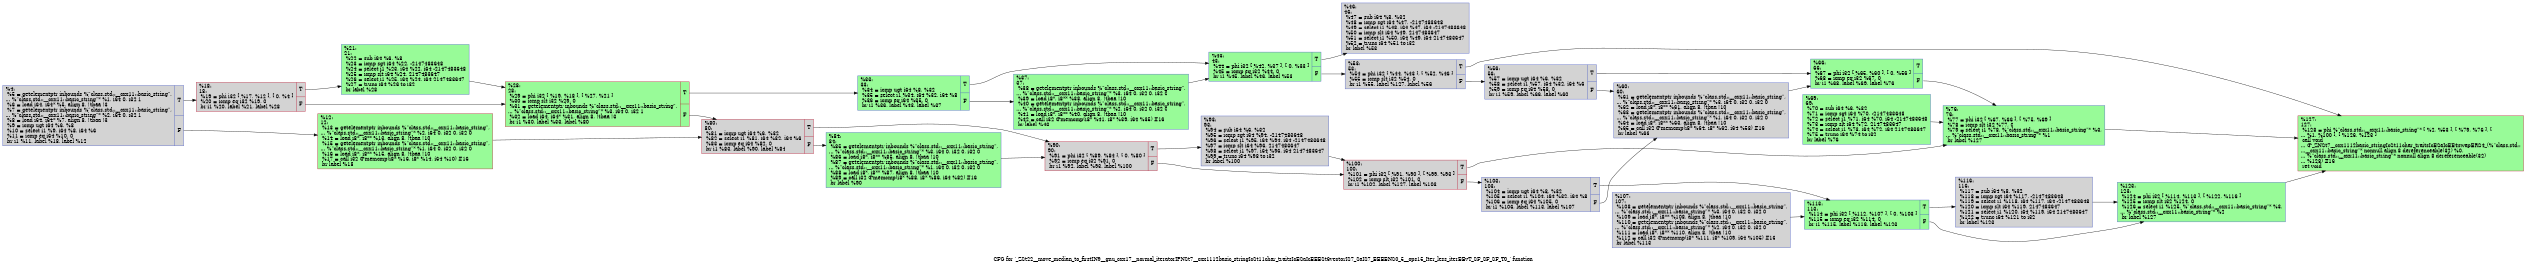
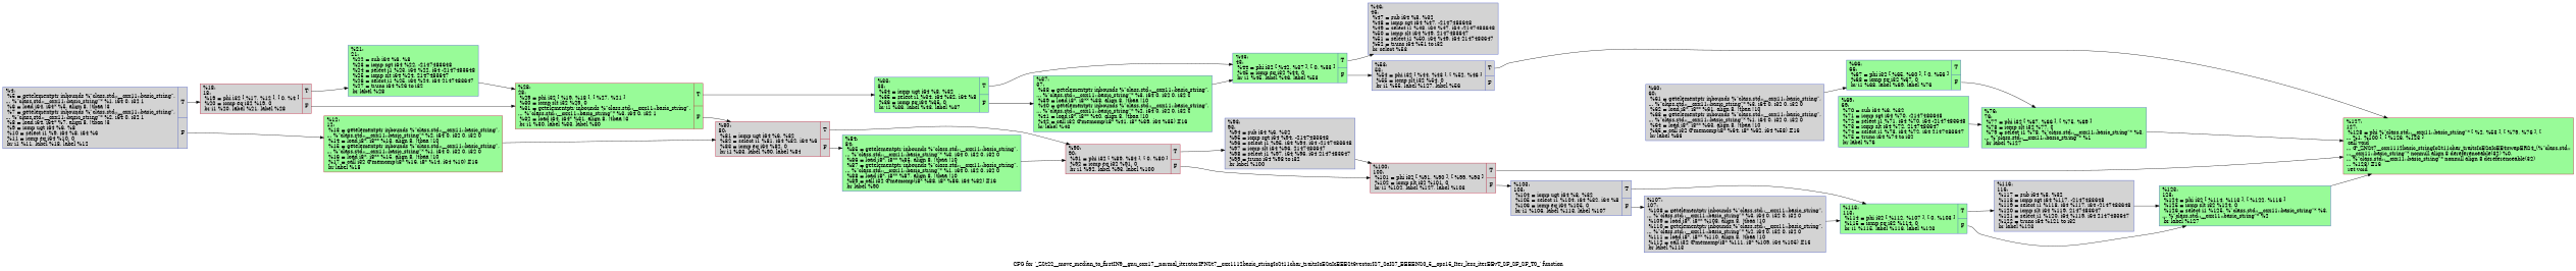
  digraph {
    label="CFG for '_ZSt22__move_median_to_firstIN9__gnu_cxx17__normal_iteratorIPNSt7__cxx1112basic_stringIcSt11char_traitsIcESaIcEEESt6vectorIS7_SaIS7_EEEENS0_5__ops15_Iter_less_iterEEvT_SF_SF_SF_T0_' function"
    rankdir=LR
    node [color="#3d50c3ff" fillcolor=lightgrey shape=record style=filled]
    edge [tailport=s0]
    n1 [label="{%4:\l  %5 = getelementptr inbounds %\"class.std::__cxx11::basic_string\",\l... %\"class.std::__cxx11::basic_string\"* %1, i64 0, i32 1\l  %6 = load i64, i64* %5, align 8, !tbaa !3\l  %7 = getelementptr inbounds %\"class.std::__cxx11::basic_string\",\l... %\"class.std::__cxx11::basic_string\"* %2, i64 0, i32 1\l  %8 = load i64, i64* %7, align 8, !tbaa !3\l  %9 = icmp ugt i64 %6, %8\l  %10 = select i1 %9, i64 %8, i64 %6\l  %11 = icmp eq i64 %10, 0\l  br i1 %11, label %18, label %12\l|{<s0>T|<s1>F}}"]
    n2 [color="#b70d28ff" label="{%18:\l18:                                               \l  %19 = phi i32 [ %17, %12 ], [ 0, %4 ]\l  %20 = icmp eq i32 %19, 0\l  br i1 %20, label %21, label %28\l|{<s0>T|<s1>F}}"]
    n3 [color="#b70d28ff" fillcolor=palegreen label="{%12:\l12:                                               \l  %13 = getelementptr inbounds %\"class.std::__cxx11::basic_string\",\l... %\"class.std::__cxx11::basic_string\"* %2, i64 0, i32 0, i32 0\l  %14 = load i8*, i8** %13, align 8, !tbaa !10\l  %15 = getelementptr inbounds %\"class.std::__cxx11::basic_string\",\l... %\"class.std::__cxx11::basic_string\"* %1, i64 0, i32 0, i32 0\l  %16 = load i8*, i8** %15, align 8, !tbaa !10\l  %17 = call i32 @memcmp(i8* %16, i8* %14, i64 %10) #16\l  br label %18\l}"]
    n4 [fillcolor=palegreen label="{%21:\l21:                                               \l  %22 = sub i64 %6, %8\l  %23 = icmp sgt i64 %22, -2147483648\l  %24 = select i1 %23, i64 %22, i64 -2147483648\l  %25 = icmp slt i64 %24, 2147483647\l  %26 = select i1 %25, i64 %24, i64 2147483647\l  %27 = trunc i64 %26 to i32\l  br label %28\l}"]
    n5 [color="#b70d28ff" fillcolor=palegreen label="{%28:\l28:                                               \l  %29 = phi i32 [ %19, %18 ], [ %27, %21 ]\l  %30 = icmp slt i32 %29, 0\l  %31 = getelementptr inbounds %\"class.std::__cxx11::basic_string\",\l... %\"class.std::__cxx11::basic_string\"* %3, i64 0, i32 1\l  %32 = load i64, i64* %31, align 8, !tbaa !3\l  br i1 %30, label %33, label %80\l|{<s0>T|<s1>F}}"]
    n6 [color="#b70d28ff" label="{%80:\l80:                                               \l  %81 = icmp ugt i64 %6, %32\l  %82 = select i1 %81, i64 %32, i64 %6\l  %83 = icmp eq i64 %82, 0\l  br i1 %83, label %90, label %84\l|{<s0>T|<s1>F}}"]
    n7 [fillcolor=palegreen label="{%33:\l33:                                               \l  %34 = icmp ugt i64 %8, %32\l  %35 = select i1 %34, i64 %32, i64 %8\l  %36 = icmp eq i64 %35, 0\l  br i1 %36, label %43, label %37\l|{<s0>T|<s1>F}}"]
    n8 [fillcolor=palegreen label="{%43:\l43:                                               \l  %44 = phi i32 [ %42, %37 ], [ 0, %33 ]\l  %45 = icmp eq i32 %44, 0\l  br i1 %45, label %46, label %53\l|{<s0>T|<s1>F}}"]
    n9 [fillcolor=palegreen label="{%37:\l37:                                               \l  %38 = getelementptr inbounds %\"class.std::__cxx11::basic_string\",\l... %\"class.std::__cxx11::basic_string\"* %3, i64 0, i32 0, i32 0\l  %39 = load i8*, i8** %38, align 8, !tbaa !10\l  %40 = getelementptr inbounds %\"class.std::__cxx11::basic_string\",\l... %\"class.std::__cxx11::basic_string\"* %2, i64 0, i32 0, i32 0\l  %41 = load i8*, i8** %40, align 8, !tbaa !10\l  %42 = call i32 @memcmp(i8* %41, i8* %39, i64 %35) #16\l  br label %43\l}"]
    n10 [color="#b70d28ff" label="{%90:\l90:                                               \l  %91 = phi i32 [ %89, %84 ], [ 0, %80 ]\l  %92 = icmp eq i32 %91, 0\l  br i1 %92, label %93, label %100\l|{<s0>T|<s1>F}}"]
    n11 [fillcolor=palegreen label="{%84:\l84:                                               \l  %85 = getelementptr inbounds %\"class.std::__cxx11::basic_string\",\l... %\"class.std::__cxx11::basic_string\"* %3, i64 0, i32 0, i32 0\l  %86 = load i8*, i8** %85, align 8, !tbaa !10\l  %87 = getelementptr inbounds %\"class.std::__cxx11::basic_string\",\l... %\"class.std::__cxx11::basic_string\"* %1, i64 0, i32 0, i32 0\l  %88 = load i8*, i8** %87, align 8, !tbaa !10\l  %89 = call i32 @memcmp(i8* %88, i8* %86, i64 %82) #16\l  br label %90\l}"]
-   n12 [label="{%46:\l46:                                               \l  %47 = sub i64 %8, %32\l  %48 = icmp sgt i64 %47, -2147483648\l  %49 = select i1 %48, i64 %47, i64 -2147483648\l  %50 = icmp slt i64 %49, 2147483647\l  %51 = select i1 %50, i64 %49, i64 2147483647\l  %52 = trunc i64 %51 to i32\l  br label %53\l}"]
+   n12 [label="{%46:\l46:                                               \l  %47 = sub i64 %8, %32\l  %48 = icmp sgt i64 %47, -2147483648\l  %49 = select i1 %48, i64 %47, i64 -2147483648\l  %50 = icmp slt i64 %49, 2147483647\l  %51 = select i1 %50, i64 %49, i64 2147483647\l  %52 = trunc i64 %51 to i32\l  br select %53\l}"]
    n13 [label="{%53:\l53:                                               \l  %54 = phi i32 [ %44, %43 ], [ %52, %46 ]\l  %55 = icmp slt i32 %54, 0\l  br i1 %55, label %127, label %56\l|{<s0>T|<s1>F}}"]
    n14 [label="{%93:\l93:                                               \l  %94 = sub i64 %6, %32\l  %95 = icmp sgt i64 %94, -2147483648\l  %96 = select i1 %95, i64 %94, i64 -2147483648\l  %97 = icmp slt i64 %96, 2147483647\l  %98 = select i1 %97, i64 %96, i64 2147483647\l  %99 = trunc i64 %98 to i32\l  br label %100\l}"]
    n15 [color="#b70d28ff" label="{%100:\l100:                                              \l  %101 = phi i32 [ %91, %90 ], [ %99, %93 ]\l  %102 = icmp slt i32 %101, 0\l  br i1 %102, label %127, label %103\l|{<s0>T|<s1>F}}"]
    n16 [color="#b70d28ff" fillcolor=palegreen label="{%127:\l127:                                              \l  %128 = phi %\"class.std::__cxx11::basic_string\"* [ %2, %53 ], [ %79, %76 ], [\l... %1, %100 ], [ %126, %123 ]\l  call void\l... @_ZNSt7__cxx1112basic_stringIcSt11char_traitsIcESaIcEE4swapERS4_(%\"class.std::\l...__cxx11::basic_string\"* nonnull align 8 dereferenceable(32) %0,\l... %\"class.std::__cxx11::basic_string\"* nonnull align 8 dereferenceable(32)\l... %128) #16\l  ret void\l}"]
-   n17 [label="{%56:\l56:                                               \l  %57 = icmp ugt i64 %6, %32\l  %58 = select i1 %57, i64 %32, i64 %6\l  %59 = icmp eq i64 %58, 0\l  br i1 %59, label %66, label %60\l|{<s0>T|<s1>F}}"]
    n18 [fillcolor=palegreen label="{%66:\l66:                                               \l  %67 = phi i32 [ %65, %60 ], [ 0, %56 ]\l  %68 = icmp eq i32 %67, 0\l  br i1 %68, label %69, label %76\l|{<s0>T|<s1>F}}"]
    n19 [label="{%60:\l60:                                               \l  %61 = getelementptr inbounds %\"class.std::__cxx11::basic_string\",\l... %\"class.std::__cxx11::basic_string\"* %3, i64 0, i32 0, i32 0\l  %62 = load i8*, i8** %61, align 8, !tbaa !10\l  %63 = getelementptr inbounds %\"class.std::__cxx11::basic_string\",\l... %\"class.std::__cxx11::basic_string\"* %1, i64 0, i32 0, i32 0\l  %64 = load i8*, i8** %63, align 8, !tbaa !10\l  %65 = call i32 @memcmp(i8* %64, i8* %62, i64 %58) #16\l  br label %66\l}"]
    n20 [fillcolor=palegreen label="{%76:\l76:                                               \l  %77 = phi i32 [ %67, %66 ], [ %75, %69 ]\l  %78 = icmp slt i32 %77, 0\l  %79 = select i1 %78, %\"class.std::__cxx11::basic_string\"* %3,\l... %\"class.std::__cxx11::basic_string\"* %1\l  br label %127\l}"]
    n21 [fillcolor=palegreen label="{%69:\l69:                                               \l  %70 = sub i64 %6, %32\l  %71 = icmp sgt i64 %70, -2147483648\l  %72 = select i1 %71, i64 %70, i64 -2147483648\l  %73 = icmp slt i64 %72, 2147483647\l  %74 = select i1 %73, i64 %72, i64 2147483647\l  %75 = trunc i64 %74 to i32\l  br label %76\l}"]
    n22 [label="{%103:\l103:                                              \l  %104 = icmp ugt i64 %8, %32\l  %105 = select i1 %104, i64 %32, i64 %8\l  %106 = icmp eq i64 %105, 0\l  br i1 %106, label %113, label %107\l|{<s0>T|<s1>F}}"]
    n23 [fillcolor=palegreen label="{%113:\l113:                                              \l  %114 = phi i32 [ %112, %107 ], [ 0, %103 ]\l  %115 = icmp eq i32 %114, 0\l  br i1 %115, label %116, label %123\l|{<s0>T|<s1>F}}"]
    n24 [label="{%107:\l107:                                              \l  %108 = getelementptr inbounds %\"class.std::__cxx11::basic_string\",\l... %\"class.std::__cxx11::basic_string\"* %3, i64 0, i32 0, i32 0\l  %109 = load i8*, i8** %108, align 8, !tbaa !10\l  %110 = getelementptr inbounds %\"class.std::__cxx11::basic_string\",\l... %\"class.std::__cxx11::basic_string\"* %2, i64 0, i32 0, i32 0\l  %111 = load i8*, i8** %110, align 8, !tbaa !10\l  %112 = call i32 @memcmp(i8* %111, i8* %109, i64 %105) #16\l  br label %113\l}"]
    n25 [label="{%116:\l116:                                              \l  %117 = sub i64 %8, %32\l  %118 = icmp sgt i64 %117, -2147483648\l  %119 = select i1 %118, i64 %117, i64 -2147483648\l  %120 = icmp slt i64 %119, 2147483647\l  %121 = select i1 %120, i64 %119, i64 2147483647\l  %122 = trunc i64 %121 to i32\l  br label %123\l}"]
    n26 [fillcolor=palegreen label="{%123:\l123:                                              \l  %124 = phi i32 [ %114, %113 ], [ %122, %116 ]\l  %125 = icmp slt i32 %124, 0\l  %126 = select i1 %125, %\"class.std::__cxx11::basic_string\"* %3,\l... %\"class.std::__cxx11::basic_string\"* %2\l  br label %127\l}"]
    n1 -> n2
    n1 -> n3 [tailport=s1]
    n2 -> n4
    n2 -> n5 [tailport=s1]
    n3 -> n6
    n4 -> n5
    n5 -> n6 [tailport=s1]
    n5 -> n7
    n6 -> n10
    n6 -> n11 [tailport=s1]
    n7 -> n8
    n7 -> n9 [tailport=s1]
    n8 -> n12
    n8 -> n13 [tailport=s1]
    n9 -> n8
    n10 -> n14
    n10 -> n15 [tailport=s1]
    n11 -> n10
    n13 -> n16
-   n13 -> n17 [tailport=s1]
    n14 -> n15
-   n15 -> n20
+   n15 -> n16
    n15 -> n22 [tailport=s1]
-   n17 -> n18
-   n17 -> n19 [tailport=s1]
    n18 -> n20 [tailport=s1]
    n19 -> n18
    n20 -> n16
    n21 -> n20
    n22 -> n23
-   n22 -> n19 [tailport=s1]
+   n22 -> n24 [tailport=s1]
    n23 -> n25
    n23 -> n26 [tailport=s1]
    n24 -> n23
    n25 -> n26
    n26 -> n16
  }
